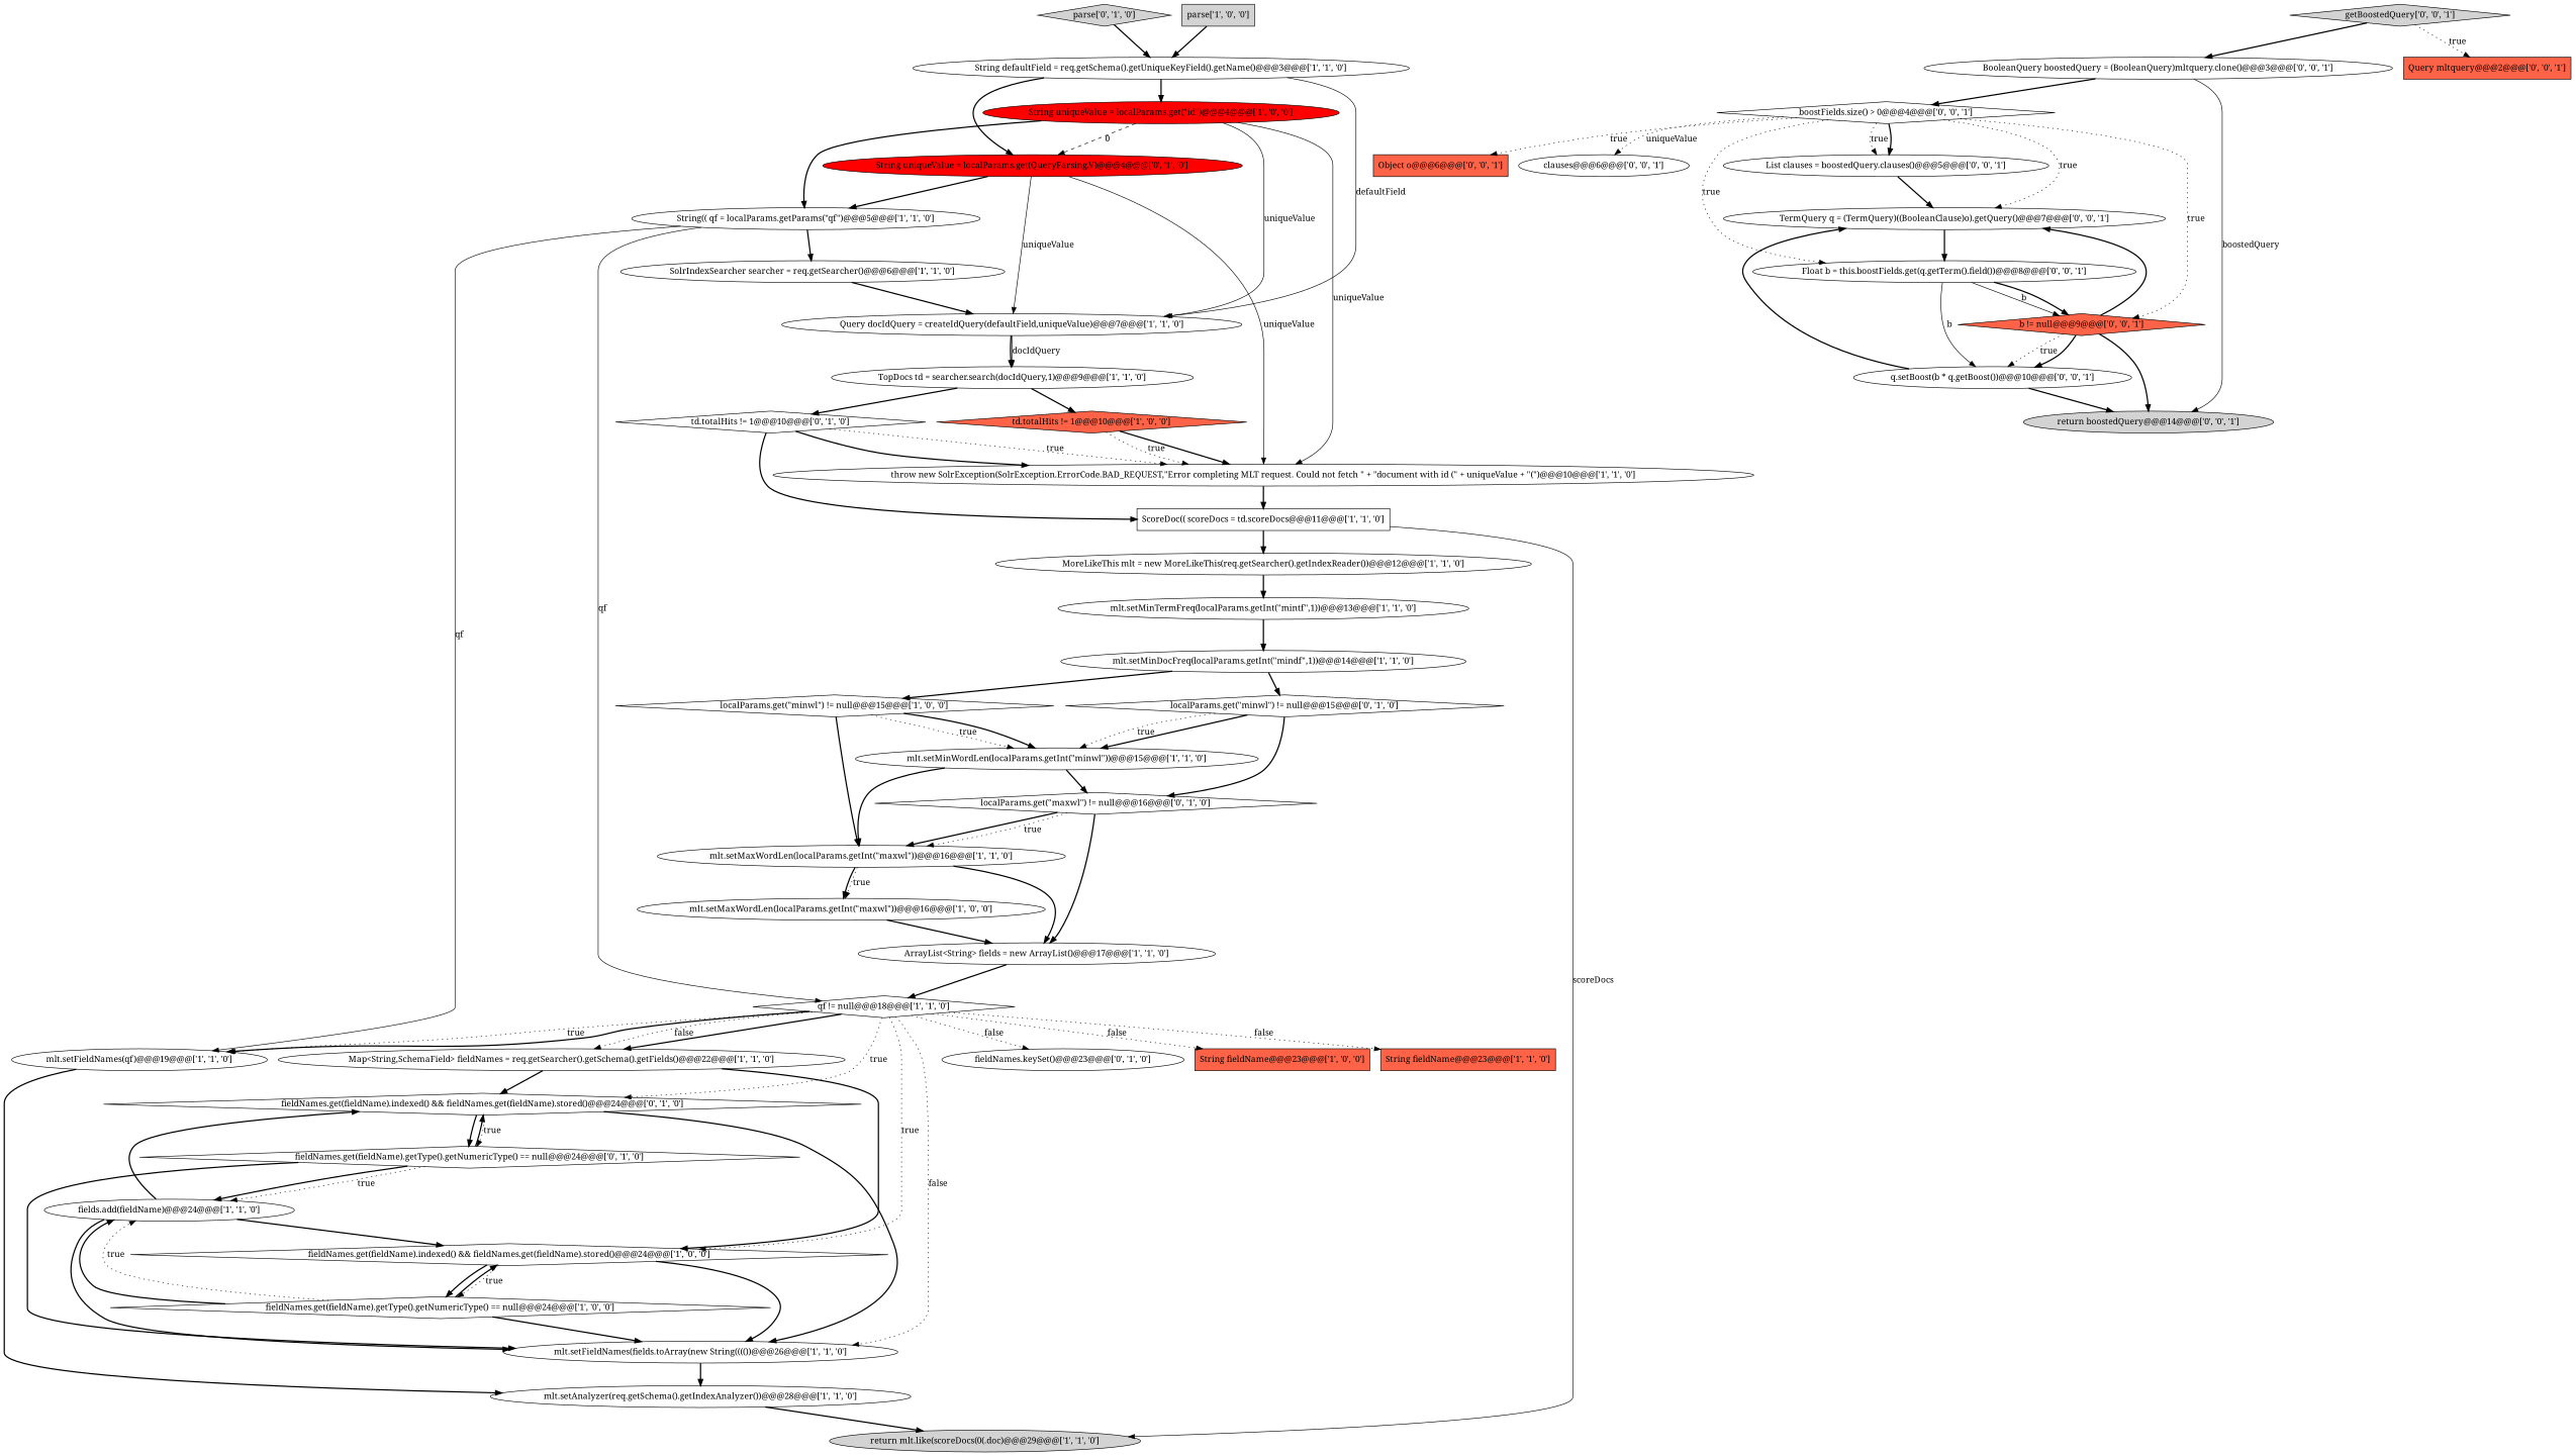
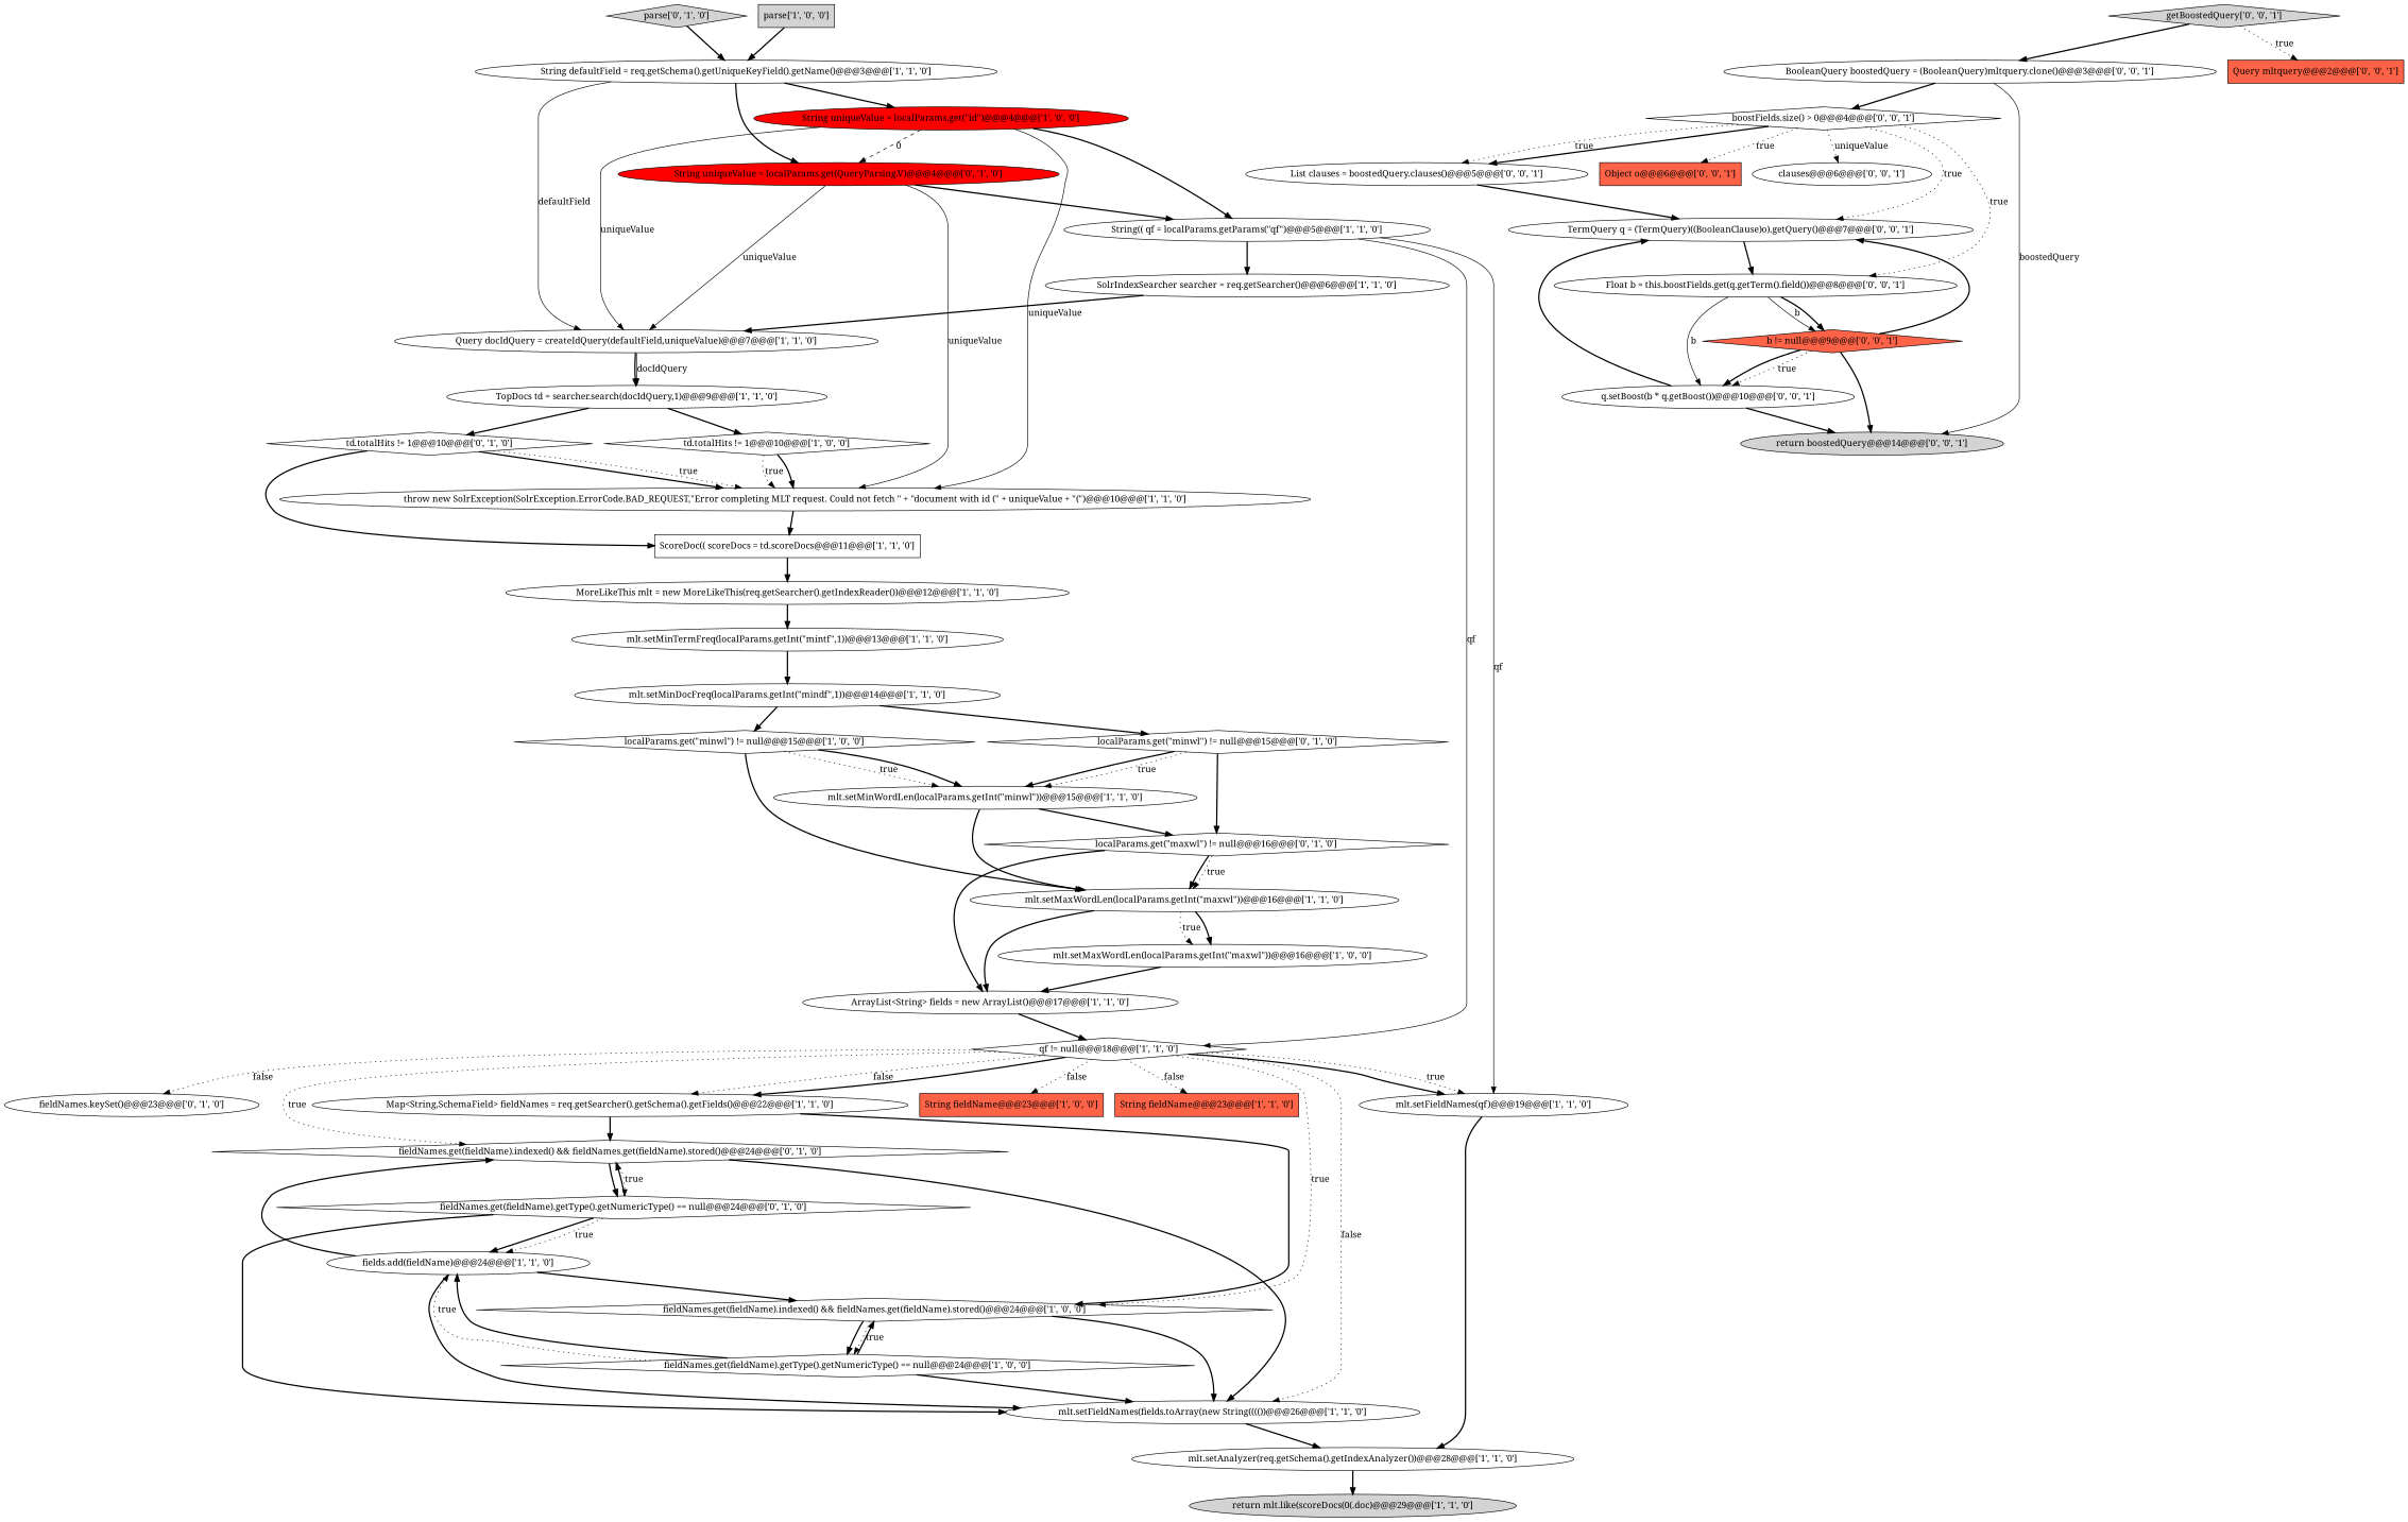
  digraph {
    fontname="Noto Serif"
    node [fillcolor=white fontname="Noto Serif" shape=ellipse style=filled]
    edge [fontname="Noto Serif" style=bold]
    n1 [label="mlt.setMinWordLen(localParams.getInt(\"minwl\"))@@@15@@@['1', '1', '0']"]
    n2 [label="mlt.setMaxWordLen(localParams.getInt(\"maxwl\"))@@@16@@@['1', '1', '0']"]
    n3 [label="localParams.get(\"maxwl\") != null@@@16@@@['0', '1', '0']" shape=diamond]
    n4 [label="mlt.setMaxWordLen(localParams.getInt(\"maxwl\"))@@@16@@@['1', '0', '0']"]
    n5 [label="ArrayList<String> fields = new ArrayList()@@@17@@@['1', '1', '0']"]
    n6 [label="localParams.get(\"minwl\") != null@@@15@@@['1', '0', '0']" shape=diamond]
    n7 [label="SolrIndexSearcher searcher = req.getSearcher()@@@6@@@['1', '1', '0']"]
    n8 [label="Query docIdQuery = createIdQuery(defaultField,uniqueValue)@@@7@@@['1', '1', '0']"]
    n9 [label="TopDocs td = searcher.search(docIdQuery,1)@@@9@@@['1', '1', '0']"]
    n10 [label="td.totalHits != 1@@@10@@@['0', '1', '0']" shape=diamond]
-   n11 [fillcolor=tomato label="td.totalHits != 1@@@10@@@['1', '0', '0']" shape=diamond]
+   n11 [label="td.totalHits != 1@@@10@@@['1', '0', '0']" shape=diamond]
    n12 [label="throw new SolrException(SolrException.ErrorCode.BAD_REQUEST,\"Error completing MLT request. Could not fetch \" + \"document with id (\" + uniqueValue + \"(\")@@@10@@@['1', '1', '0']"]
    n13 [label="ScoreDoc(( scoreDocs = td.scoreDocs@@@11@@@['1', '1', '0']" shape=box]
    n14 [label="fieldNames.get(fieldName).getType().getNumericType() == null@@@24@@@['0', '1', '0']" shape=diamond]
    n15 [label="mlt.setFieldNames(fields.toArray(new String(((())@@@26@@@['1', '1', '0']"]
    n16 [label="fields.add(fieldName)@@@24@@@['1', '1', '0']"]
    n17 [label="fieldNames.get(fieldName).indexed() && fieldNames.get(fieldName).stored()@@@24@@@['0', '1', '0']" shape=diamond]
    n18 [label="mlt.setAnalyzer(req.getSchema().getIndexAnalyzer())@@@28@@@['1', '1', '0']"]
    n19 [label="fieldNames.get(fieldName).indexed() && fieldNames.get(fieldName).stored()@@@24@@@['1', '0', '0']" shape=diamond]
    n20 [label="MoreLikeThis mlt = new MoreLikeThis(req.getSearcher().getIndexReader())@@@12@@@['1', '1', '0']"]
    n21 [label="mlt.setMinTermFreq(localParams.getInt(\"mintf\",1))@@@13@@@['1', '1', '0']"]
    n22 [label="mlt.setMinDocFreq(localParams.getInt(\"mindf\",1))@@@14@@@['1', '1', '0']"]
    n23 [fillcolor=lightgray label="return mlt.like(scoreDocs(0(.doc)@@@29@@@['1', '1', '0']"]
    n24 [label="List clauses = boostedQuery.clauses()@@@5@@@['0', '0', '1']"]
    n25 [label="TermQuery q = (TermQuery)((BooleanClause)o).getQuery()@@@7@@@['0', '0', '1']"]
    n26 [label="Float b = this.boostFields.get(q.getTerm().field())@@@8@@@['0', '0', '1']"]
    n27 [label="fieldNames.keySet()@@@23@@@['0', '1', '0']"]
    n28 [label="Map<String,SchemaField> fieldNames = req.getSearcher().getSchema().getFields()@@@22@@@['1', '1', '0']"]
    n29 [label="fieldNames.get(fieldName).getType().getNumericType() == null@@@24@@@['1', '0', '0']" shape=diamond]
    n30 [label="String(( qf = localParams.getParams(\"qf\")@@@5@@@['1', '1', '0']"]
    n31 [label="mlt.setFieldNames(qf)@@@19@@@['1', '1', '0']"]
    n32 [label="qf != null@@@18@@@['1', '1', '0']" shape=diamond]
    n33 [fillcolor=tomato label="String fieldName@@@23@@@['1', '0', '0']" shape=box]
    n34 [fillcolor=tomato label="String fieldName@@@23@@@['1', '1', '0']" shape=box]
    n35 [fillcolor=tomato label="b != null@@@9@@@['0', '0', '1']" shape=diamond]
    n36 [label="q.setBoost(b * q.getBoost())@@@10@@@['0', '0', '1']"]
    n37 [fillcolor=lightgray label="getBoostedQuery['0', '0', '1']" shape=diamond]
    n38 [label="BooleanQuery boostedQuery = (BooleanQuery)mltquery.clone()@@@3@@@['0', '0', '1']"]
    n39 [fillcolor=tomato label="Query mltquery@@@2@@@['0', '0', '1']" shape=box]
    n40 [label="boostFields.size() > 0@@@4@@@['0', '0', '1']" shape=diamond]
    n41 [fillcolor=lightgray label="return boostedQuery@@@14@@@['0', '0', '1']"]
    n42 [label="localParams.get(\"minwl\") != null@@@15@@@['0', '1', '0']" shape=diamond]
    n43 [fillcolor=red label="String uniqueValue = localParams.get(\"id\")@@@4@@@['1', '0', '0']"]
    n44 [fillcolor=red label="String uniqueValue = localParams.get(QueryParsing.V)@@@4@@@['0', '1', '0']"]
    n45 [fillcolor=tomato label="Object o@@@6@@@['0', '0', '1']" shape=box]
    n46 [label="clauses@@@6@@@['0', '0', '1']"]
    n47 [fillcolor=lightgray label="parse['0', '1', '0']" shape=diamond]
    n48 [label="String defaultField = req.getSchema().getUniqueKeyField().getName()@@@3@@@['1', '1', '0']"]
    n49 [fillcolor=lightgray label="parse['1', '0', '0']" shape=box]
    n1 -> n2
    n1 -> n3
    n2 -> n4
    n2 -> n4 [label=true style=dotted]
    n2 -> n5
    n3 -> n2
    n3 -> n2 [label=true style=dotted]
    n3 -> n5
    n4 -> n5
    n5 -> n32
    n6 -> n1 [label=true style=dotted]
    n6 -> n1
    n6 -> n2
    n7 -> n8
    n8 -> n9
    n8 -> n9 [label=docIdQuery style=solid]
    n9 -> n10
    n9 -> n11
    n10 -> n12
    n10 -> n12 [label=true style=dotted]
    n10 -> n13
    n11 -> n12
    n11 -> n12 [label=true style=dotted]
    n12 -> n13
    n13 -> n20
-   n13 -> n23 [label=scoreDocs style=solid]
    n14 -> n15
    n14 -> n16
    n14 -> n16 [label=true style=dotted]
    n14 -> n17
    n15 -> n18
    n16 -> n15
    n16 -> n17
    n16 -> n19
    n17 -> n14 [label=true style=dotted]
    n17 -> n14
    n17 -> n15
    n18 -> n23
    n19 -> n15
    n19 -> n29
    n19 -> n29 [label=true style=dotted]
    n20 -> n21
    n21 -> n22
    n22 -> n6
    n22 -> n42
    n24 -> n25
    n25 -> n26
    n26 -> n35 [label=b style=solid]
    n26 -> n35
    n26 -> n36 [label=b style=solid]
    n28 -> n17
    n28 -> n19
    n29 -> n15
    n29 -> n16
    n29 -> n16 [label=true style=dotted]
    n29 -> n19
    n30 -> n7
    n30 -> n31 [label=qf style=solid]
    n30 -> n32 [label=qf style=solid]
    n31 -> n18
    n32 -> n15 [label=false style=dotted]
    n32 -> n17 [label=true style=dotted]
    n32 -> n19 [label=true style=dotted]
    n32 -> n27 [label=false style=dotted]
    n32 -> n28 [label=false style=dotted]
    n32 -> n28
    n32 -> n31 [label=true style=dotted]
    n32 -> n31
    n32 -> n33 [label=false style=dotted]
    n32 -> n34 [label=false style=dotted]
    n35 -> n25
    n35 -> n36 [label=true style=dotted]
    n35 -> n36
    n35 -> n41
    n36 -> n25
    n36 -> n41
    n37 -> n38
    n37 -> n39 [label=true style=dotted]
    n38 -> n40
    n38 -> n41 [label=boostedQuery style=solid]
    n40 -> n24
    n40 -> n24 [label=true style=dotted]
    n40 -> n25 [label=true style=dotted]
    n40 -> n26 [label=true style=dotted]
-   n40 -> n35 [label=true style=dotted]
    n40 -> n45 [label=true style=dotted]
    n40 -> n46 [label=uniqueValue style=dotted]
    n42 -> n1
    n42 -> n1 [label=true style=dotted]
    n42 -> n3
    n43 -> n8 [label=uniqueValue style=solid]
    n43 -> n12 [label=uniqueValue style=solid]
    n43 -> n30
    n43 -> n44 [label=0 style=dashed]
    n44 -> n8 [label=uniqueValue style=solid]
    n44 -> n12 [label=uniqueValue style=solid]
    n44 -> n30
    n47 -> n48
    n48 -> n8 [label=defaultField style=solid]
    n48 -> n43
    n48 -> n44
    n49 -> n48
  }
